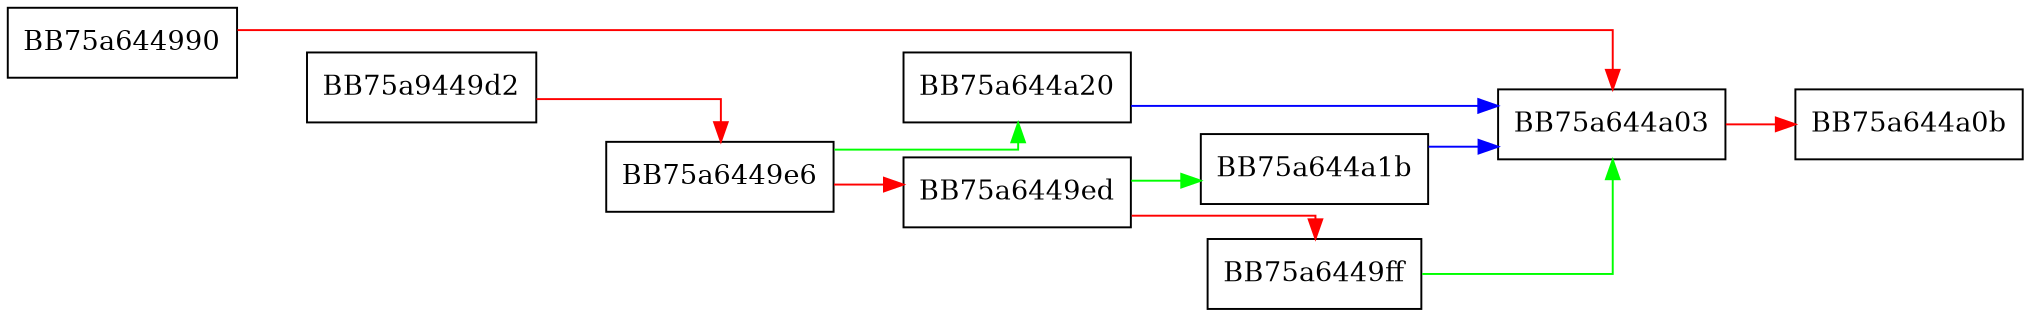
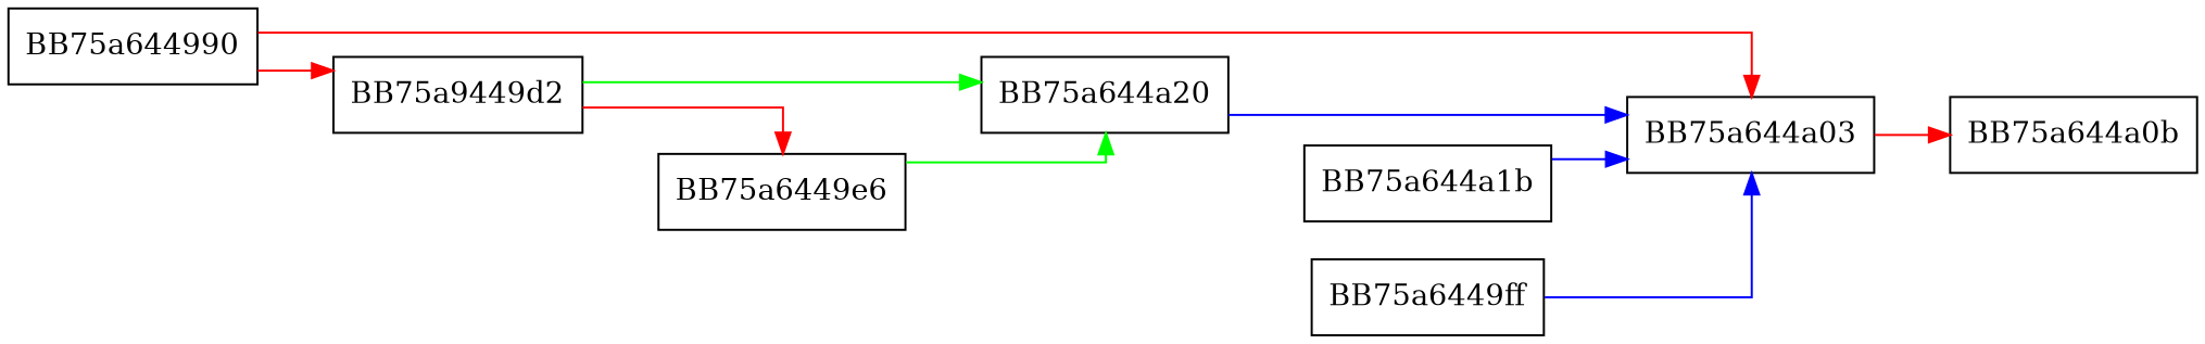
  digraph {
    rankdir=LR
    splines=ortho
    node [shape=box]
    edge [color=red]
    BB75a644990
    BB75a644a03
    n3 [label=BB75a9449d2]
    BB75a644a0b
    BB75a644a20
    BB75a6449e6
-   BB75a6449ed
    BB75a644a1b
    BB75a6449ff
    BB75a644990 -> BB75a644a03
+   BB75a644990 -> n3
    BB75a644a03 -> BB75a644a0b
+   n3 -> BB75a644a20 [color=green]
    n3 -> BB75a6449e6
    BB75a644a20 -> BB75a644a03 [color=blue]
    BB75a6449e6 -> BB75a644a20 [color=green]
-   BB75a6449e6 -> BB75a6449ed
-   BB75a6449ed -> BB75a644a1b [color=green]
-   BB75a6449ed -> BB75a6449ff
    BB75a644a1b -> BB75a644a03 [color=blue]
-   BB75a6449ff -> BB75a644a03 [color=green]
+   BB75a6449ff -> BB75a644a03 [color=blue]
  }
